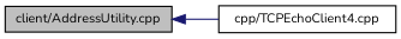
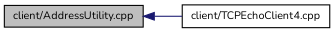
  digraph {
    rankdir=LR
    fontname=Nunito
    node [color=black fontname=Nunito fontsize=10 shape=record style=filled]
    n1 [fillcolor=grey75 fontcolor=black height=0.2 label="client/AddressUtility.cpp" width=0.4]
-   n2 [fillcolor=white height=0.2 label="cpp/TCPEchoClient4.cpp" width=0.4]
+   n2 [fillcolor=white height=0.2 label="client/TCPEchoClient4.cpp" width=0.4]
    n1 -> n2 [color=midnightblue dir=back fontname=Nunito fontsize=10 labelfontname=Helvetica labelfontsize=10 style=solid]
  }
